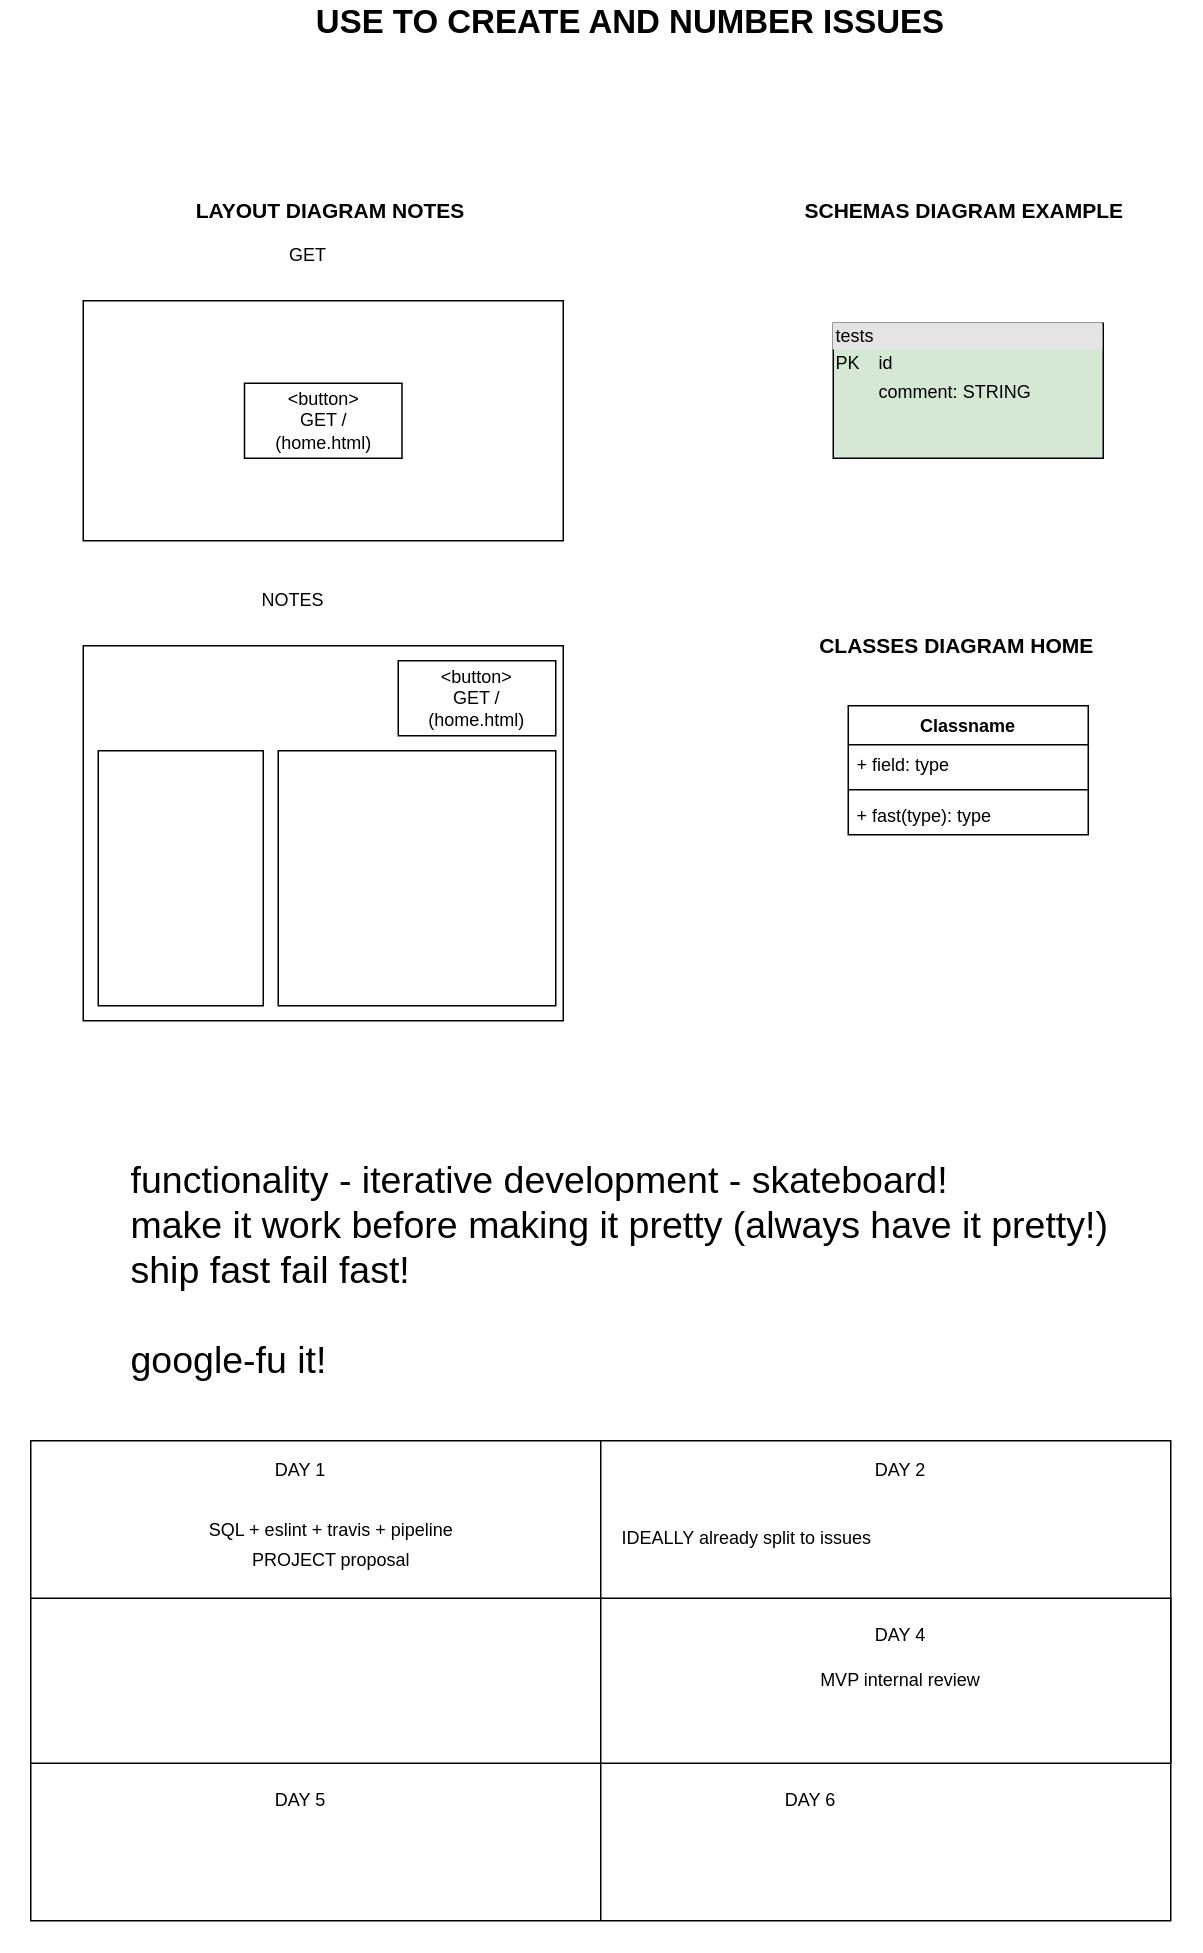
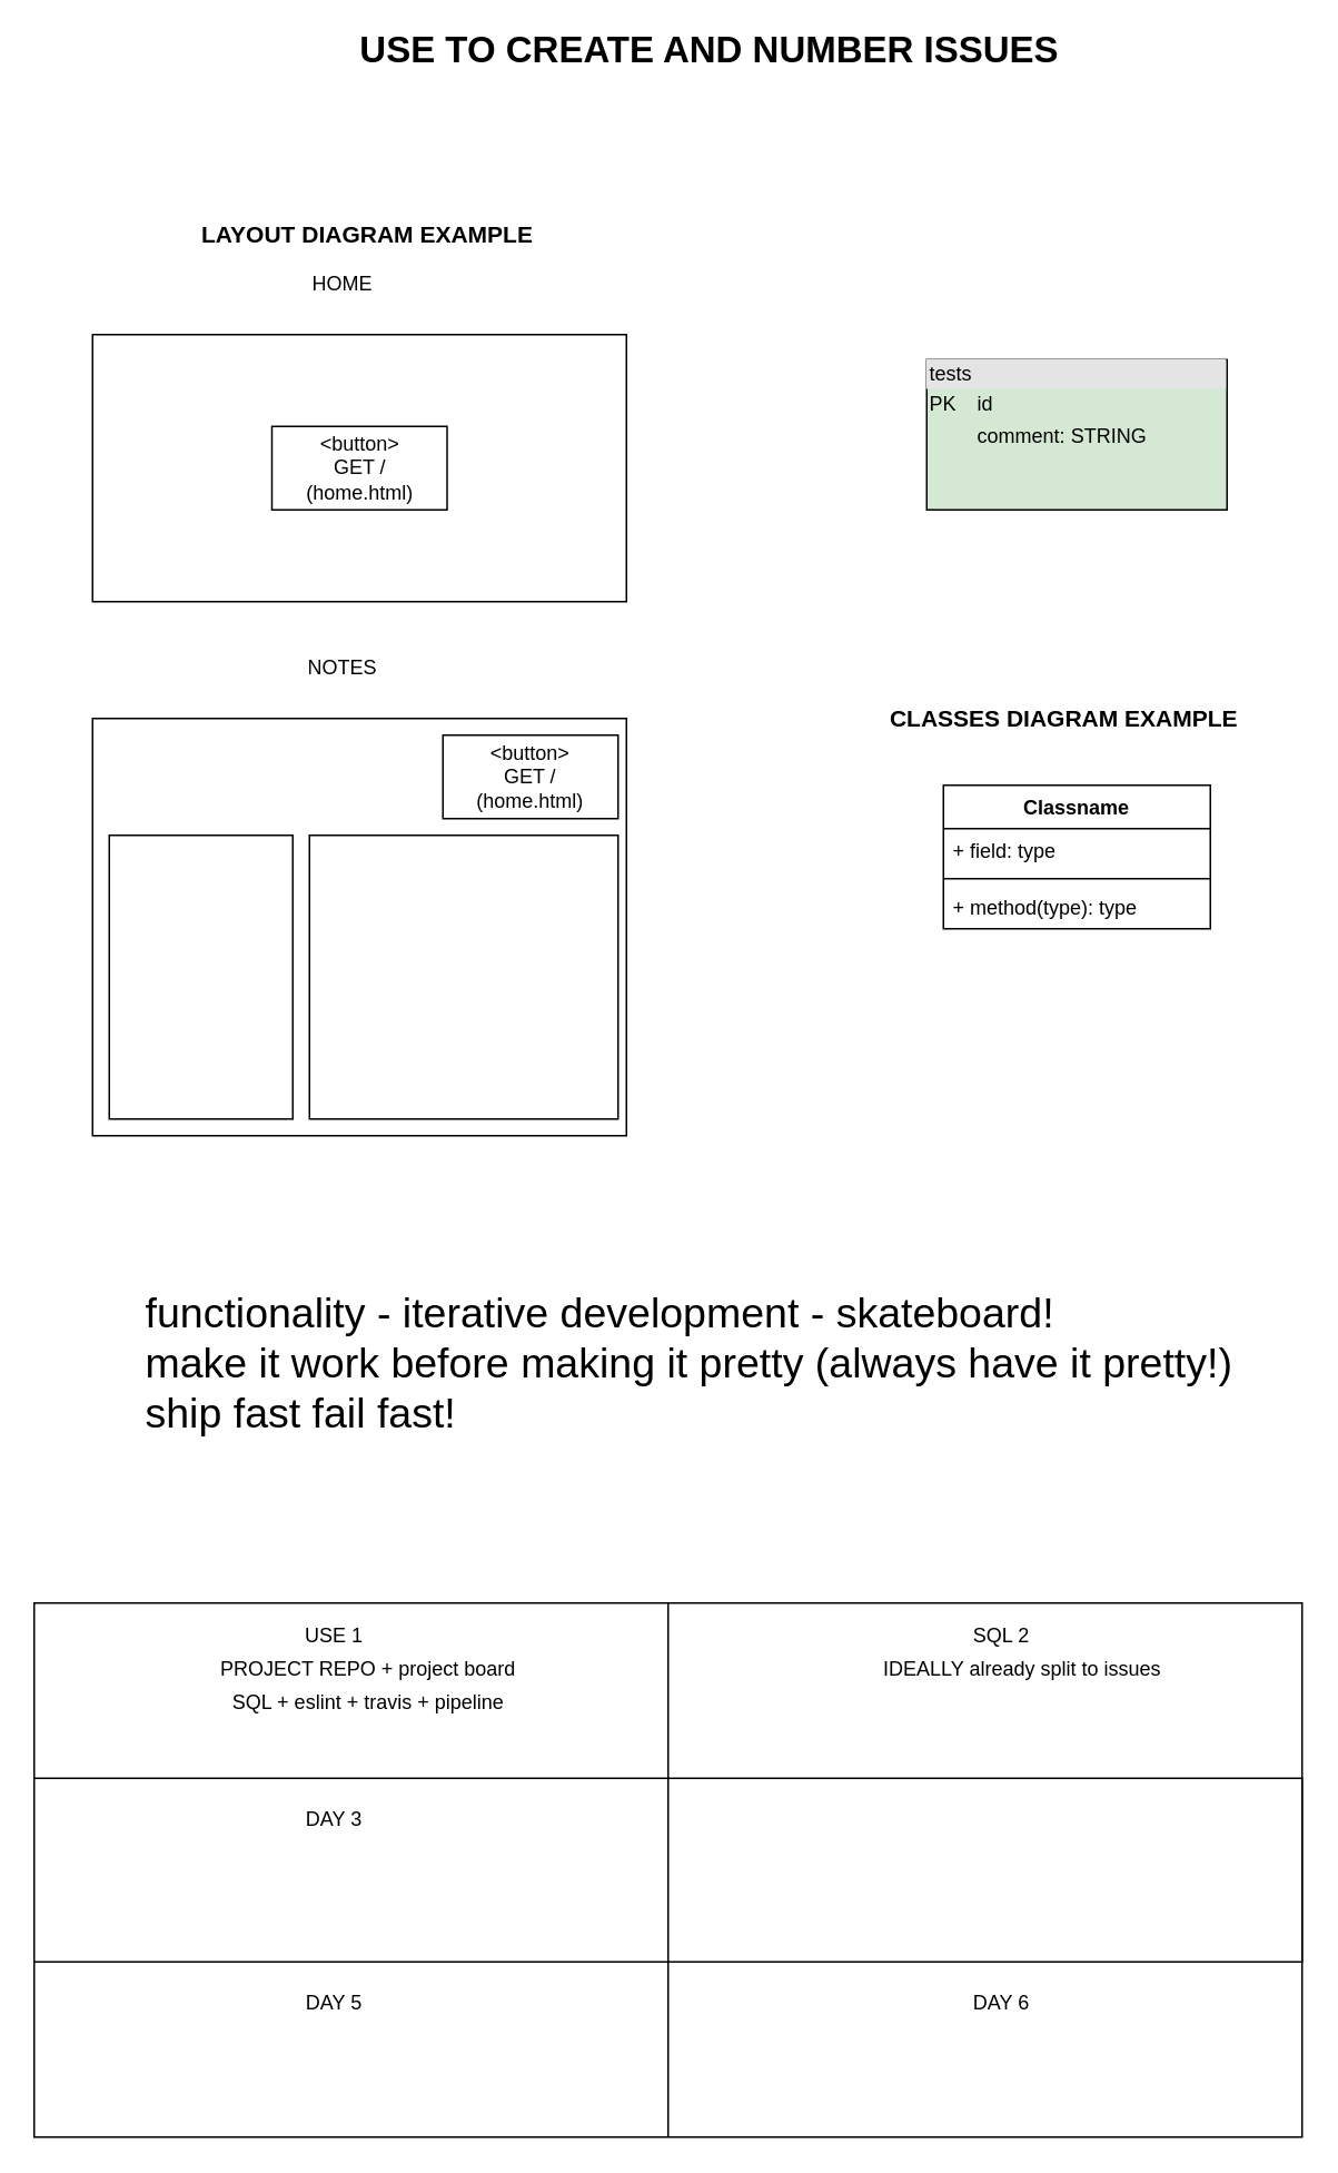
  <mxCell id="0" />
  <mxCell id="1" parent="0" />
  <mxCell id="2" value="" style="rounded=0;whiteSpace=wrap;html=1;" parent="1" vertex="1"><mxGeometry x="55" y="200" width="320" height="160" as="geometry" /></mxCell>
- <mxCell id="3" value="GET" style="text;html=1;strokeColor=none;fillColor=none;align=center;verticalAlign=middle;whiteSpace=wrap;rounded=0;" parent="1" vertex="1"><mxGeometry x="185" y="160" width="40" height="20" as="geometry" /></mxCell>
+ <mxCell id="3" value="HOME" style="text;html=1;strokeColor=none;fillColor=none;align=center;verticalAlign=middle;whiteSpace=wrap;rounded=0;" parent="1" vertex="1"><mxGeometry x="185" y="160" width="40" height="20" as="geometry" /></mxCell>
  <mxCell id="4" value="&amp;lt;button&amp;gt;&lt;br&gt;GET / &lt;br&gt;(home.html)" style="rounded=0;whiteSpace=wrap;html=1;" parent="1" vertex="1"><mxGeometry x="162.5" y="255" width="105" height="50" as="geometry" /></mxCell>
  <mxCell id="5" value="" style="rounded=0;whiteSpace=wrap;html=1;" parent="1" vertex="1"><mxGeometry x="55" y="430" width="320" height="250" as="geometry" /></mxCell>
- <mxCell id="6" value="NOTES" style="text;html=1;strokeColor=none;fillColor=none;align=center;verticalAlign=middle;whiteSpace=wrap;rounded=0;" parent="1" vertex="1"><mxGeometry x="175" y="390" width="40" height="20" as="geometry" /></mxCell>
+ <mxCell id="6" value="NOTES" style="text;html=1;strokeColor=none;fillColor=none;align=center;verticalAlign=middle;whiteSpace=wrap;rounded=0;" parent="1" vertex="1"><mxGeometry x="185" y="390" width="40" height="20" as="geometry" /></mxCell>
  <mxCell id="7" value="&amp;lt;button&amp;gt;&lt;br&gt;GET / &lt;br&gt;(home.html)" style="rounded=0;whiteSpace=wrap;html=1;" parent="1" vertex="1"><mxGeometry x="265" y="440" width="105" height="50" as="geometry" /></mxCell>
  <mxCell id="8" value="" style="rounded=0;whiteSpace=wrap;html=1;" parent="1" vertex="1"><mxGeometry x="185" y="500" width="185" height="170" as="geometry" /></mxCell>
  <mxCell id="9" value="" style="rounded=0;whiteSpace=wrap;html=1;" parent="1" vertex="1"><mxGeometry x="65" y="500" width="110" height="170" as="geometry" /></mxCell>
  <mxCell id="10" value="" style="rounded=0;whiteSpace=wrap;html=1;" vertex="1" parent="1"><mxGeometry x="20" y="960" width="760" height="320" as="geometry" /></mxCell>
  <mxCell id="11" value="" style="rounded=0;whiteSpace=wrap;html=1;" vertex="1" parent="1"><mxGeometry x="20" y="1065" width="760" height="110" as="geometry" /></mxCell>
  <mxCell id="12" value="" style="endArrow=none;html=1;entryX=0.5;entryY=0;entryDx=0;entryDy=0;exitX=0.5;exitY=1;exitDx=0;exitDy=0;" edge="1" parent="1" source="10" target="10"><mxGeometry width="50" height="50" relative="1" as="geometry"><mxPoint x="380" y="1200" as="sourcePoint" /><mxPoint x="430" y="1150" as="targetPoint" /></mxGeometry></mxCell>
- <mxCell id="13" value="DAY 1" style="text;html=1;strokeColor=none;fillColor=none;align=center;verticalAlign=middle;whiteSpace=wrap;rounded=0;" vertex="1" parent="1"><mxGeometry x="180" y="970" width="40" height="20" as="geometry" /></mxCell>
- <mxCell id="14" value="DAY 2" style="text;html=1;strokeColor=none;fillColor=none;align=center;verticalAlign=middle;whiteSpace=wrap;rounded=0;" vertex="1" parent="1"><mxGeometry x="580" y="970" width="40" height="20" as="geometry" /></mxCell>
- <mxCell id="16" value="DAY 4" style="text;html=1;strokeColor=none;fillColor=none;align=center;verticalAlign=middle;whiteSpace=wrap;rounded=0;" vertex="1" parent="1"><mxGeometry x="580" y="1080" width="40" height="20" as="geometry" /></mxCell>
+ <mxCell id="13" value="USE 1" style="text;html=1;strokeColor=none;fillColor=none;align=center;verticalAlign=middle;whiteSpace=wrap;rounded=0;" vertex="1" parent="1"><mxGeometry x="180" y="970" width="40" height="20" as="geometry" /></mxCell>
+ <mxCell id="14" value="SQL 2" style="text;html=1;strokeColor=none;fillColor=none;align=center;verticalAlign=middle;whiteSpace=wrap;rounded=0;" vertex="1" parent="1"><mxGeometry x="580" y="970" width="40" height="20" as="geometry" /></mxCell>
+ <mxCell id="15" value="DAY 3" style="text;html=1;strokeColor=none;fillColor=none;align=center;verticalAlign=middle;whiteSpace=wrap;rounded=0;" vertex="1" parent="1"><mxGeometry x="180" y="1080" width="40" height="20" as="geometry" /></mxCell>
  <mxCell id="17" value="DAY 5" style="text;html=1;strokeColor=none;fillColor=none;align=center;verticalAlign=middle;whiteSpace=wrap;rounded=0;" vertex="1" parent="1"><mxGeometry x="180" y="1190" width="40" height="20" as="geometry" /></mxCell>
- <mxCell id="18" value="DAY 6" style="text;html=1;strokeColor=none;fillColor=none;align=center;verticalAlign=middle;whiteSpace=wrap;rounded=0;" vertex="1" parent="1"><mxGeometry x="520" y="1190" width="40" height="20" as="geometry" /></mxCell>
+ <mxCell id="18" value="DAY 6" style="text;html=1;strokeColor=none;fillColor=none;align=center;verticalAlign=middle;whiteSpace=wrap;rounded=0;" vertex="1" parent="1"><mxGeometry x="580" y="1190" width="40" height="20" as="geometry" /></mxCell>
+ <mxCell id="19" value="PROJECT REPO + project board" style="text;html=1;strokeColor=none;fillColor=none;align=center;verticalAlign=middle;whiteSpace=wrap;rounded=0;" vertex="1" parent="1"><mxGeometry x="107.5" y="990" width="225" height="20" as="geometry" /></mxCell>
  <mxCell id="20" value="SQL + eslint + travis + pipeline" style="text;html=1;strokeColor=none;fillColor=none;align=center;verticalAlign=middle;whiteSpace=wrap;rounded=0;" vertex="1" parent="1"><mxGeometry x="107.5" y="1010" width="225" height="20" as="geometry" /></mxCell>
- <mxCell id="21" value="PROJECT proposal" style="text;html=1;strokeColor=none;fillColor=none;align=center;verticalAlign=middle;whiteSpace=wrap;rounded=0;" vertex="1" parent="1"><mxGeometry x="107.5" y="1030" width="225" height="20" as="geometry" /></mxCell>
- <mxCell id="22" value="MVP internal review" style="text;html=1;strokeColor=none;fillColor=none;align=center;verticalAlign=middle;whiteSpace=wrap;rounded=0;" vertex="1" parent="1"><mxGeometry x="530" y="1110" width="140" height="20" as="geometry" /></mxCell>
  <mxCell id="23" value="&lt;font style=&quot;font-size: 25px&quot;&gt;functionality - iterative development - skateboard!&lt;/font&gt;" style="text;html=1;strokeColor=none;fillColor=none;align=left;verticalAlign=middle;whiteSpace=wrap;rounded=0;" vertex="1" parent="1"><mxGeometry x="85" y="770" width="680" height="30" as="geometry" /></mxCell>
  <mxCell id="24" value="&lt;font style=&quot;font-size: 25px&quot;&gt;ship fast fail fast!&lt;/font&gt;" style="text;html=1;strokeColor=none;fillColor=none;align=left;verticalAlign=middle;whiteSpace=wrap;rounded=0;" vertex="1" parent="1"><mxGeometry x="85" y="830" width="680" height="30" as="geometry" /></mxCell>
  <mxCell id="25" value="&lt;font style=&quot;font-size: 25px&quot;&gt;make it work before making it pretty (always have it pretty!)&lt;/font&gt;" style="text;html=1;strokeColor=none;fillColor=none;align=left;verticalAlign=middle;whiteSpace=wrap;rounded=0;" vertex="1" parent="1"><mxGeometry x="85" y="800" width="680" height="30" as="geometry" /></mxCell>
  <mxCell id="26" value="Classname" style="swimlane;fontStyle=1;align=center;verticalAlign=top;childLayout=stackLayout;horizontal=1;startSize=26;horizontalStack=0;resizeParent=1;resizeParentMax=0;resizeLast=0;collapsible=1;marginBottom=0;" vertex="1" parent="1"><mxGeometry x="565" y="470" width="160" height="86" as="geometry" /></mxCell>
  <mxCell id="27" value="+ field: type" style="text;strokeColor=none;fillColor=none;align=left;verticalAlign=top;spacingLeft=4;spacingRight=4;overflow=hidden;rotatable=0;points=[[0,0.5],[1,0.5]];portConstraint=eastwest;" vertex="1" parent="26"><mxGeometry y="26" width="160" height="26" as="geometry" /></mxCell>
  <mxCell id="28" value="" style="line;strokeWidth=1;fillColor=none;align=left;verticalAlign=middle;spacingTop=-1;spacingLeft=3;spacingRight=3;rotatable=0;labelPosition=right;points=[];portConstraint=eastwest;" vertex="1" parent="26"><mxGeometry y="52" width="160" height="8" as="geometry" /></mxCell>
- <mxCell id="29" value="+ fast(type): type" style="text;strokeColor=none;fillColor=none;align=left;verticalAlign=top;spacingLeft=4;spacingRight=4;overflow=hidden;rotatable=0;points=[[0,0.5],[1,0.5]];portConstraint=eastwest;" vertex="1" parent="26"><mxGeometry y="60" width="160" height="26" as="geometry" /></mxCell>
+ <mxCell id="29" value="+ method(type): type" style="text;strokeColor=none;fillColor=none;align=left;verticalAlign=top;spacingLeft=4;spacingRight=4;overflow=hidden;rotatable=0;points=[[0,0.5],[1,0.5]];portConstraint=eastwest;" vertex="1" parent="26"><mxGeometry y="60" width="160" height="26" as="geometry" /></mxCell>
  <mxCell id="30" value="&lt;div style=&quot;box-sizing: border-box ; width: 100% ; background: #e4e4e4 ; padding: 2px&quot;&gt;tests&lt;/div&gt;&lt;table style=&quot;width: 100% ; font-size: 1em&quot; cellpadding=&quot;2&quot; cellspacing=&quot;0&quot;&gt;&lt;tbody&gt;&lt;tr&gt;&lt;td&gt;PK&lt;/td&gt;&lt;td&gt;id&lt;/td&gt;&lt;/tr&gt;&lt;tr&gt;&lt;td&gt;&lt;br&gt;&lt;/td&gt;&lt;td&gt;comment: STRING&lt;/td&gt;&lt;/tr&gt;&lt;tr&gt;&lt;td&gt;&lt;/td&gt;&lt;td&gt;&lt;br&gt;&lt;/td&gt;&lt;/tr&gt;&lt;/tbody&gt;&lt;/table&gt;" style="verticalAlign=top;align=left;overflow=fill;html=1;fillColor=#d5e8d4;" vertex="1" parent="1"><mxGeometry x="555" y="215" width="180" height="90" as="geometry" /></mxCell>
- <mxCell id="31" value="&lt;font style=&quot;font-size: 25px&quot;&gt;google-fu it!&lt;/font&gt;" style="text;html=1;strokeColor=none;fillColor=none;align=left;verticalAlign=middle;whiteSpace=wrap;rounded=0;" vertex="1" parent="1"><mxGeometry x="85" y="890" width="680" height="30" as="geometry" /></mxCell>
- <mxCell id="32" value="IDEALLY already split to issues" style="text;html=1;strokeColor=none;fillColor=none;align=center;verticalAlign=middle;whiteSpace=wrap;rounded=0;" vertex="1" parent="1"><mxGeometry x="385" y="1015" width="225" height="20" as="geometry" /></mxCell>
- <mxCell id="33" value="CLASSES DIAGRAM HOME" style="text;html=1;strokeColor=none;fillColor=none;align=center;verticalAlign=middle;whiteSpace=wrap;rounded=0;fontSize=14;fontStyle=1" vertex="1" parent="1"><mxGeometry x="525" y="420" width="225" height="20" as="geometry" /></mxCell>
- <mxCell id="34" value="LAYOUT DIAGRAM NOTES" style="text;html=1;strokeColor=none;fillColor=none;align=center;verticalAlign=middle;whiteSpace=wrap;rounded=0;fontSize=14;fontStyle=1" vertex="1" parent="1"><mxGeometry x="115" y="130" width="210" height="20" as="geometry" /></mxCell>
- <mxCell id="35" value="SCHEMAS DIAGRAM EXAMPLE" style="text;html=1;strokeColor=none;fillColor=none;align=center;verticalAlign=middle;whiteSpace=wrap;rounded=0;fontSize=14;fontStyle=1" vertex="1" parent="1"><mxGeometry x="530" y="130" width="225" height="20" as="geometry" /></mxCell>
- <mxCell id="36" value="USE TO CREATE AND NUMBER ISSUES" style="text;html=1;strokeColor=none;fillColor=none;align=center;verticalAlign=middle;whiteSpace=wrap;rounded=0;fontSize=22;fontStyle=1" vertex="1" parent="1"><mxGeometry x="205" y="5" width="430" height="20" as="geometry" /></mxCell>
+ <mxCell id="32" value="IDEALLY already split to issues" style="text;html=1;strokeColor=none;fillColor=none;align=center;verticalAlign=middle;whiteSpace=wrap;rounded=0;" vertex="1" parent="1"><mxGeometry x="500" y="990" width="225" height="20" as="geometry" /></mxCell>
+ <mxCell id="33" value="CLASSES DIAGRAM EXAMPLE" style="text;html=1;strokeColor=none;fillColor=none;align=center;verticalAlign=middle;whiteSpace=wrap;rounded=0;fontSize=14;fontStyle=1" vertex="1" parent="1"><mxGeometry x="525" y="420" width="225" height="20" as="geometry" /></mxCell>
+ <mxCell id="34" value="LAYOUT DIAGRAM EXAMPLE" style="text;html=1;strokeColor=none;fillColor=none;align=center;verticalAlign=middle;whiteSpace=wrap;rounded=0;fontSize=14;fontStyle=1" vertex="1" parent="1"><mxGeometry x="115" y="130" width="210" height="20" as="geometry" /></mxCell>
+ <mxCell id="36" value="USE TO CREATE AND NUMBER ISSUES" style="text;html=1;strokeColor=none;fillColor=none;align=center;verticalAlign=middle;whiteSpace=wrap;rounded=0;fontSize=22;fontStyle=1" vertex="1" parent="1"><mxGeometry x="210" y="20" width="430" height="20" as="geometry" /></mxCell>
